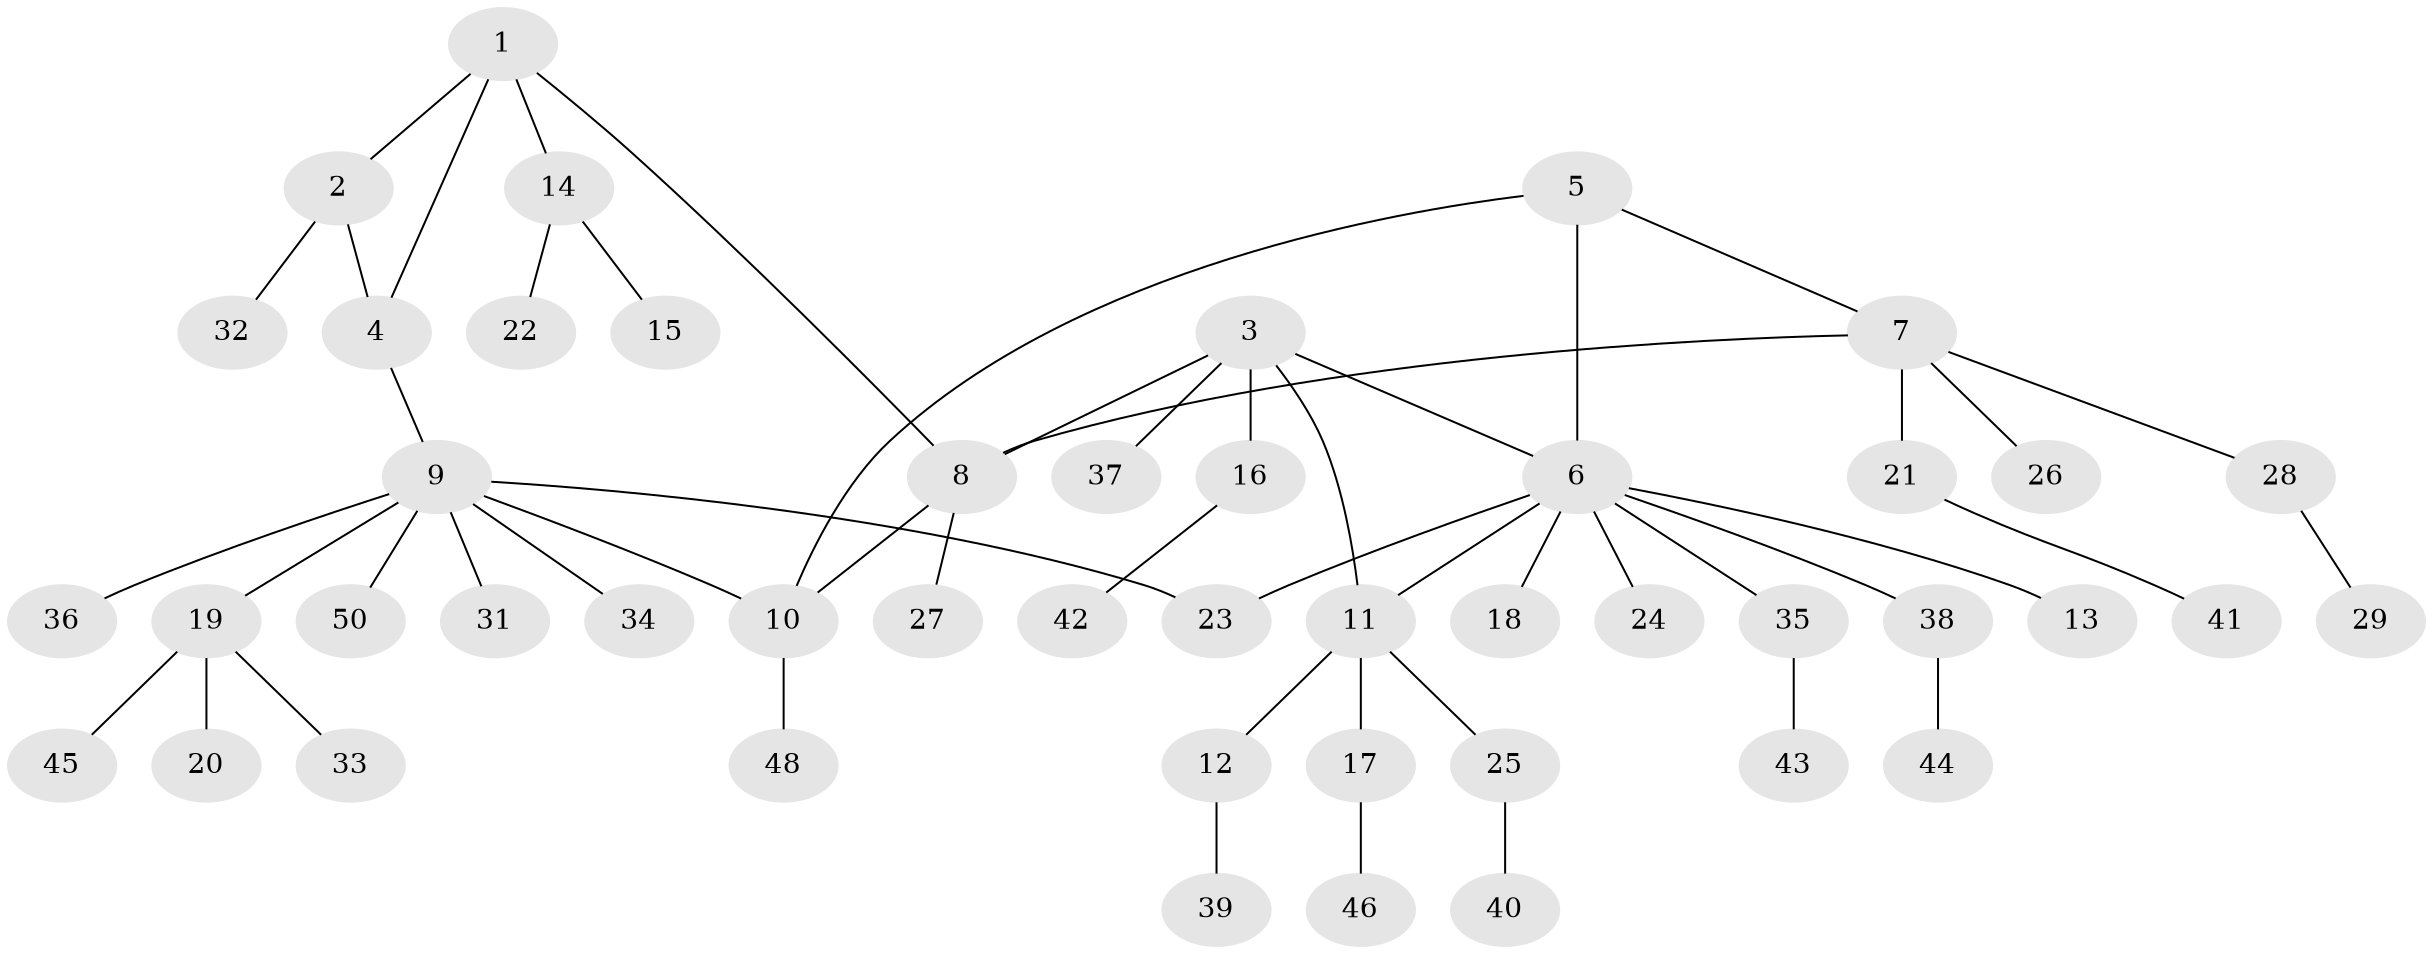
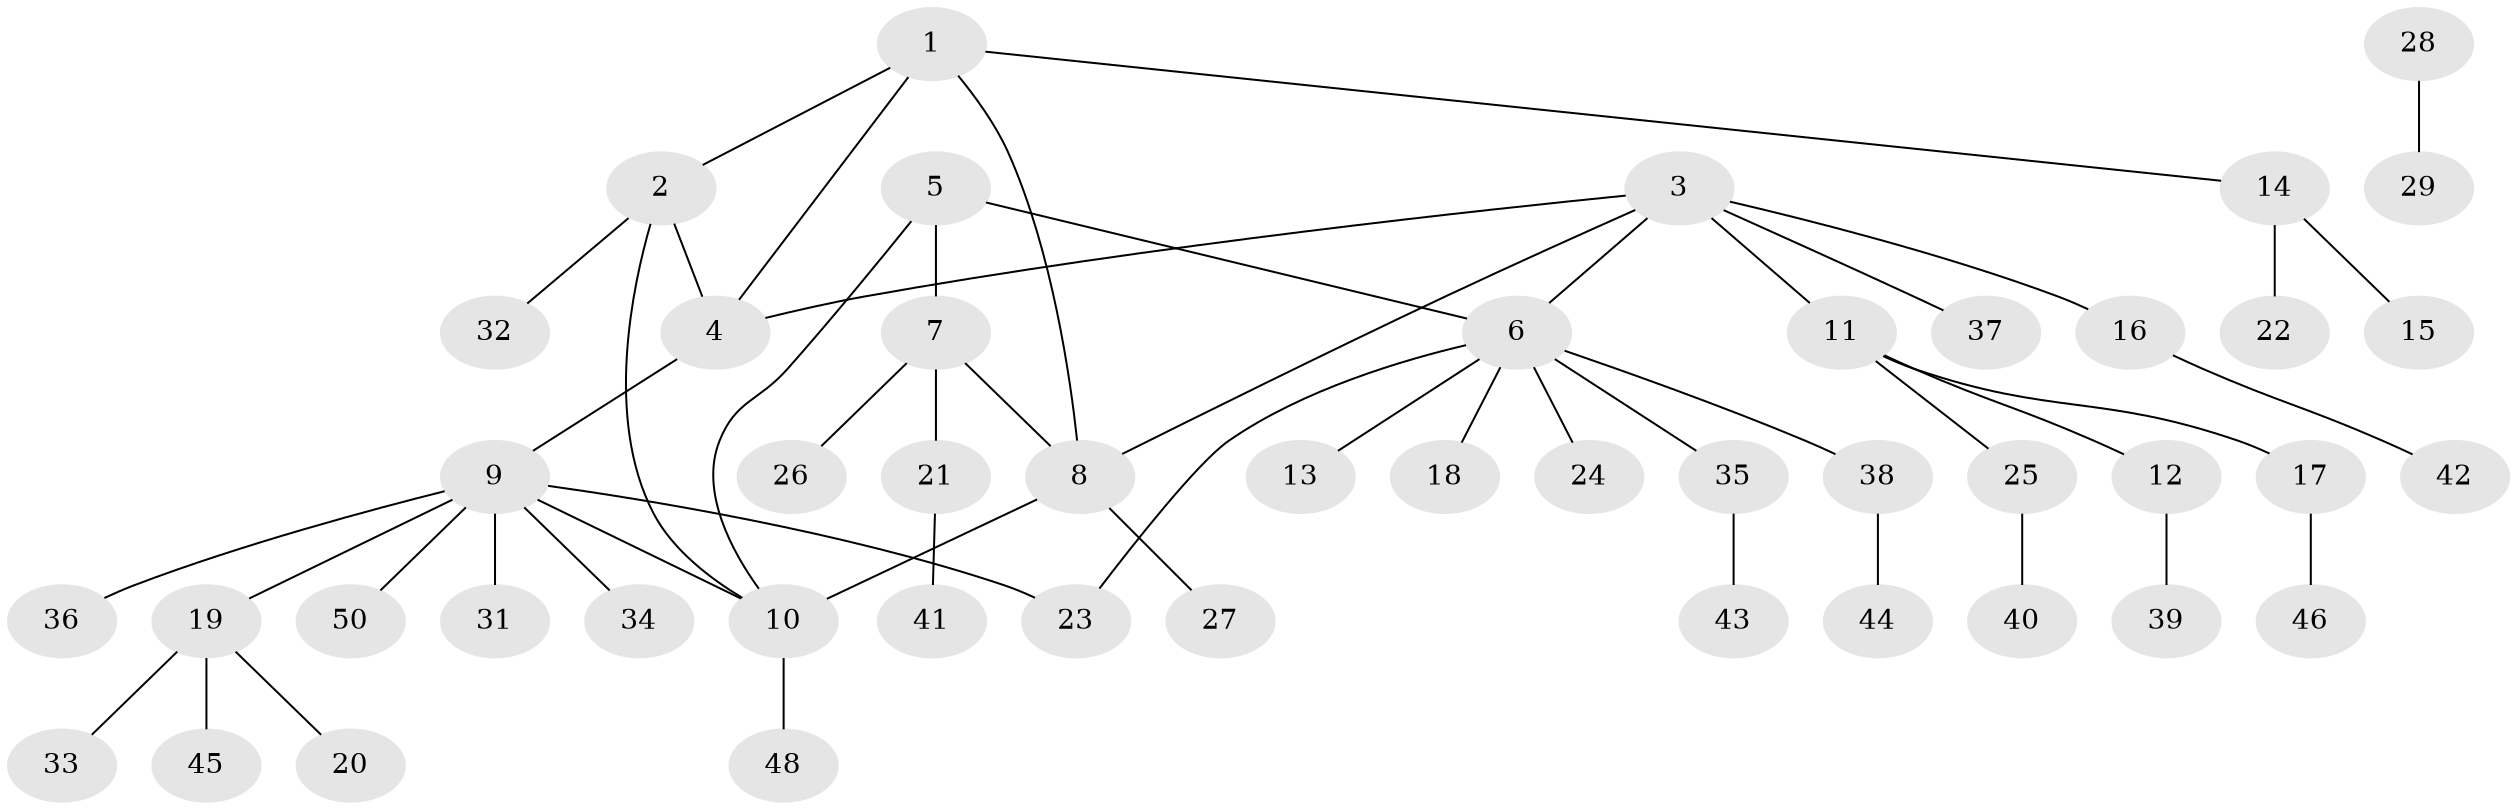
  graph {
    node [color=gray90 style=filled]
    1
    2
    8
    14
    4
    10
    32
    6
    11
    13
    18
    23
    24
    35
    38
    27
    15
    22
    9
    48
    3
    16
    37
    12
    17
    25
    42
    19
    n29 [label=50]
    31
    34
    36
    5
    7
    21
    26
    28
    43
    44
    41
    29
    20
    33
    45
    39
    46
    40
    1 -- 2
    1 -- 8
    1 -- 14
    1 -- 4
    2 -- 4
+   2 -- 10
    2 -- 32
    8 -- 10
    8 -- 27
    14 -- 15
    14 -- 22
    4 -- 9
    10 -- 48
-   6 -- 11
    6 -- 13
    6 -- 18
    6 -- 23
    6 -- 24
    6 -- 35
    6 -- 38
    11 -- 12
    11 -- 17
    11 -- 25
    35 -- 43
    38 -- 44
    9 -- 10
    9 -- 23
    9 -- 19
    9 -- n29
    9 -- 31
    9 -- 34
    9 -- 36
    3 -- 8
+   3 -- 4
    3 -- 6
    3 -- 11
    3 -- 16
    3 -- 37
    16 -- 42
    12 -- 39
    17 -- 46
    25 -- 40
    19 -- 20
    19 -- 33
    19 -- 45
    5 -- 10
    5 -- 6
    5 -- 7
    7 -- 8
    7 -- 21
    7 -- 26
-   7 -- 28
    21 -- 41
    28 -- 29
  }
